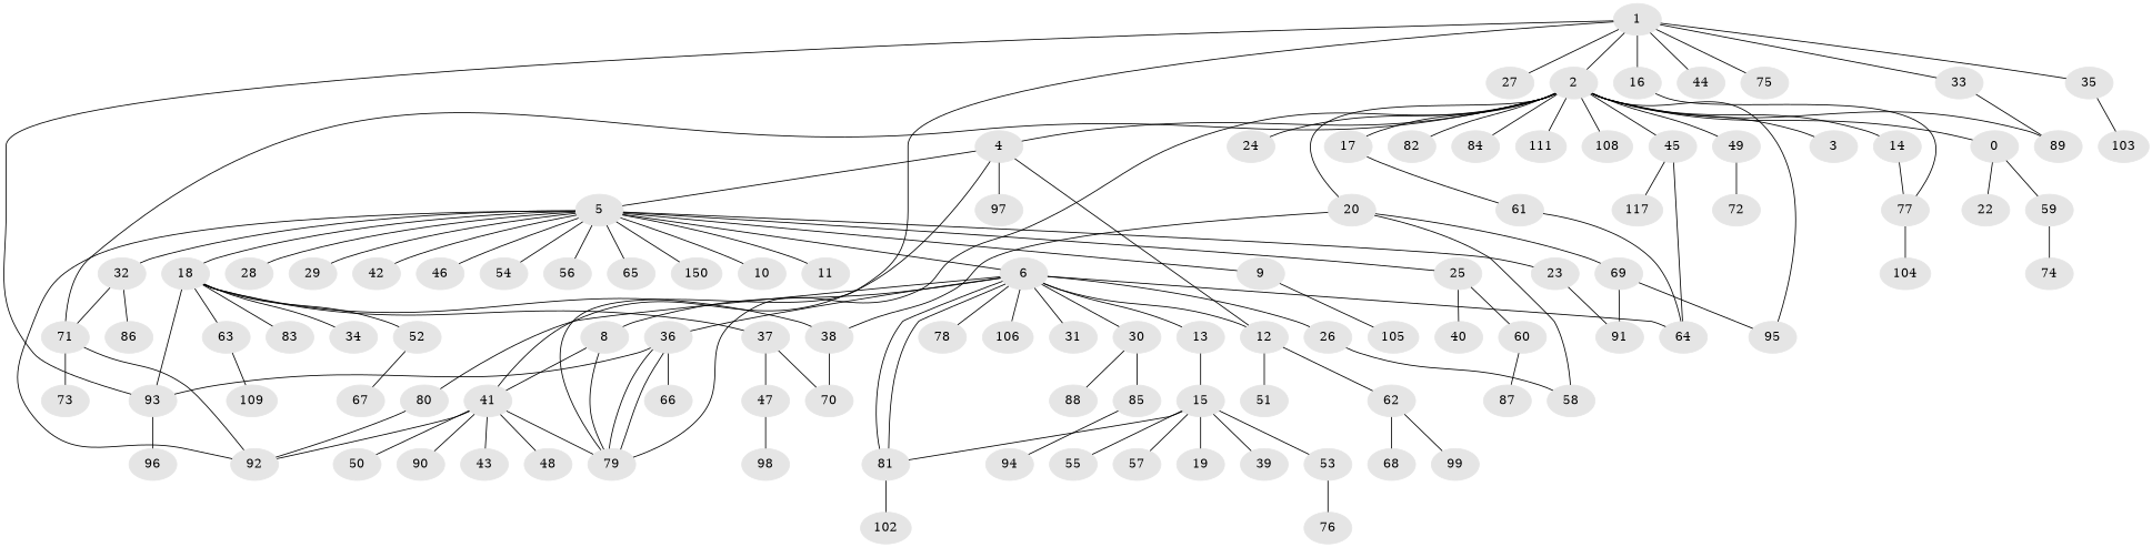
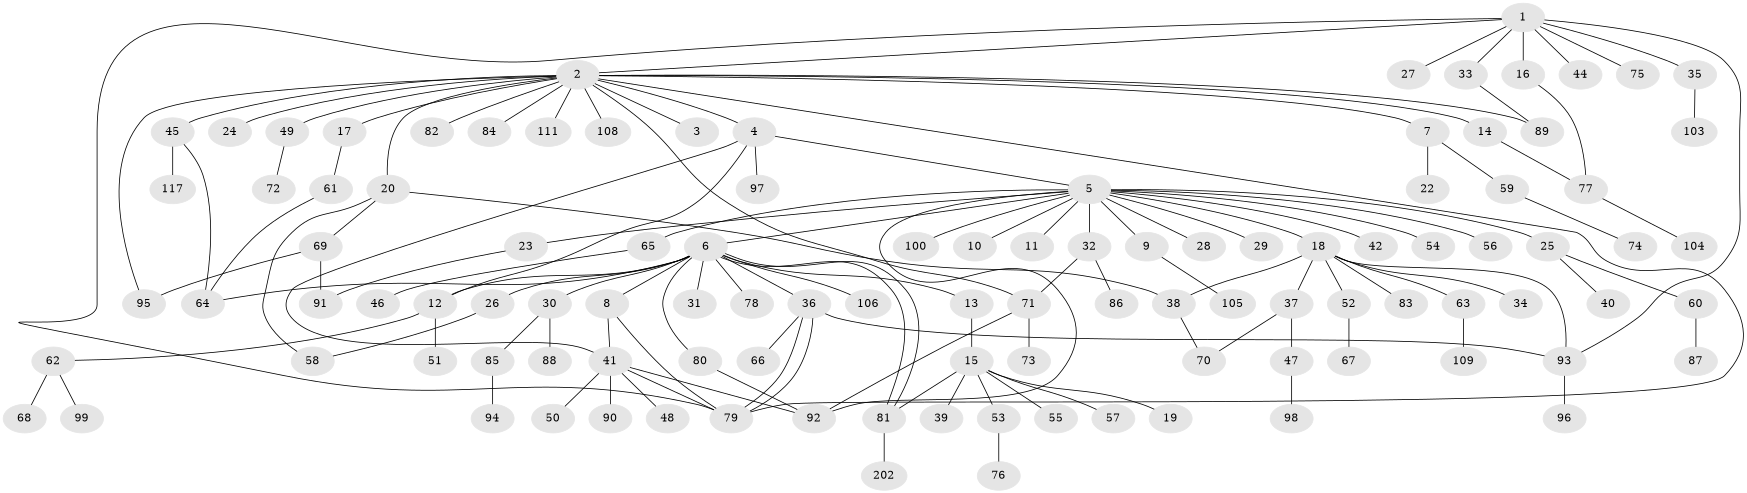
  graph {
    node [color=gray90 style=filled]
    1
    2
    16
    27
    33
    35
    44
    75
    79
    93
    3
    4
-   7 [label=0]
+   7
    14
    17
    20
    24
    45
    49
    71
    82
    84
    89
    95
    n25 [label=111]
    108
    77
    103
    96
    5
    12
    41
    97
    22
    59
    61
    38
    58
    69
    64
    n41 [label=117]
    72
    92
    73
    6
    9
    10
    11
    18
    23
    25
    28
    29
    32
    42
    46
    54
    56
    65
-   100 [label=150]
+   100
    51
    62
-   43
    48
    50
    90
    8
    13
    26
    30
    31
    36
    78
    80
    81
    106
    105
    34
    37
    52
    63
    83
    91
    40
    60
    86
    15
    85
    88
    66
-   102
+   102 [label=202]
    74
    68
    99
    19
    39
    53
    55
    57
    104
    76
    47
    70
    67
    109
    87
    94
    98
    1 -- 2
    1 -- 16
    1 -- 27
    1 -- 33
    1 -- 35
    1 -- 44
    1 -- 75
    1 -- 79
    1 -- 93
    2 -- 79
    2 -- 3
    2 -- 4
    2 -- 7
    2 -- 14
    2 -- 17
    2 -- 20
    2 -- 24
    2 -- 45
    2 -- 49
    2 -- 71
    2 -- 82
    2 -- 84
    2 -- 89
    2 -- 95
    2 -- n25
    2 -- 108
    16 -- 77
    33 -- 89
    35 -- 103
    93 -- 96
    4 -- 5
    4 -- 12
    4 -- 41
    4 -- 97
    7 -- 22
    7 -- 59
    14 -- 77
    17 -- 61
    20 -- 38
    20 -- 58
    20 -- 69
    45 -- 64
    45 -- n41
    49 -- 72
    71 -- 92
    71 -- 73
    77 -- 104
    5 -- 92
    5 -- 6
    5 -- 9
    5 -- 10
    5 -- 11
    5 -- 18
    5 -- 23
    5 -- 25
    5 -- 28
    5 -- 29
    5 -- 32
    5 -- 42
-   5 -- 46
+   65 -- 46
    5 -- 54
    5 -- 56
    5 -- 65
    5 -- 100
    12 -- 51
    12 -- 62
    41 -- 79
    41 -- 92
-   41 -- 43
    41 -- 48
    41 -- 50
    41 -- 90
    59 -- 74
    61 -- 64
    38 -- 70
    69 -- 95
    69 -- 91
    6 -- 12
    6 -- 64
    6 -- 8
    6 -- 13
    6 -- 26
    6 -- 30
    6 -- 31
    6 -- 36
    6 -- 78
    6 -- 80
    6 -- 81
    6 -- 81
    6 -- 106
    9 -- 105
    18 -- 93
    18 -- 38
    18 -- 34
    18 -- 37
    18 -- 52
    18 -- 63
    18 -- 83
    23 -- 91
    25 -- 40
    25 -- 60
    32 -- 71
    32 -- 86
    62 -- 68
    62 -- 99
    8 -- 79
    8 -- 41
    13 -- 15
    26 -- 58
    30 -- 85
    30 -- 88
    36 -- 79
    36 -- 79
    36 -- 93
    36 -- 66
    80 -- 92
    81 -- 102
    37 -- 47
    37 -- 70
    52 -- 67
    63 -- 109
    60 -- 87
    15 -- 81
    15 -- 19
    15 -- 39
    15 -- 53
    15 -- 55
    15 -- 57
    85 -- 94
    53 -- 76
    47 -- 98
  }
